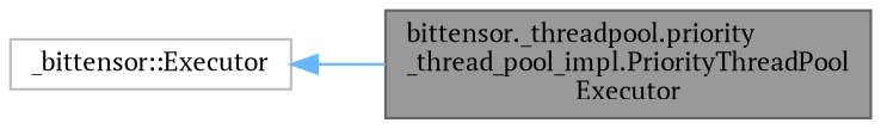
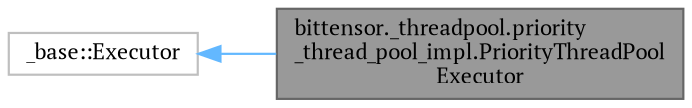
  digraph {
    rankdir=LR
    fontname="PT Serif"
    node [fontname="PT Serif" fontsize=10 shape=box style=filled]
    n1 [color=gray40 fillcolor=grey60 fontcolor=black height=0.2 label="bittensor._threadpool.priority\l_thread_pool_impl.PriorityThreadPool\lExecutor" width=0.4]
-   n2 [color=grey75 fillcolor=white height=0.2 label="_bittensor::Executor" width=0.4]
+   n2 [color=grey75 fillcolor=white height=0.2 label="_base::Executor" width=0.4]
    n2 -> n1 [color=steelblue1 dir=back fontname="PT Serif" fontsize=10 labelfontname=Helvetica labelfontsize=10 style=solid]
  }
